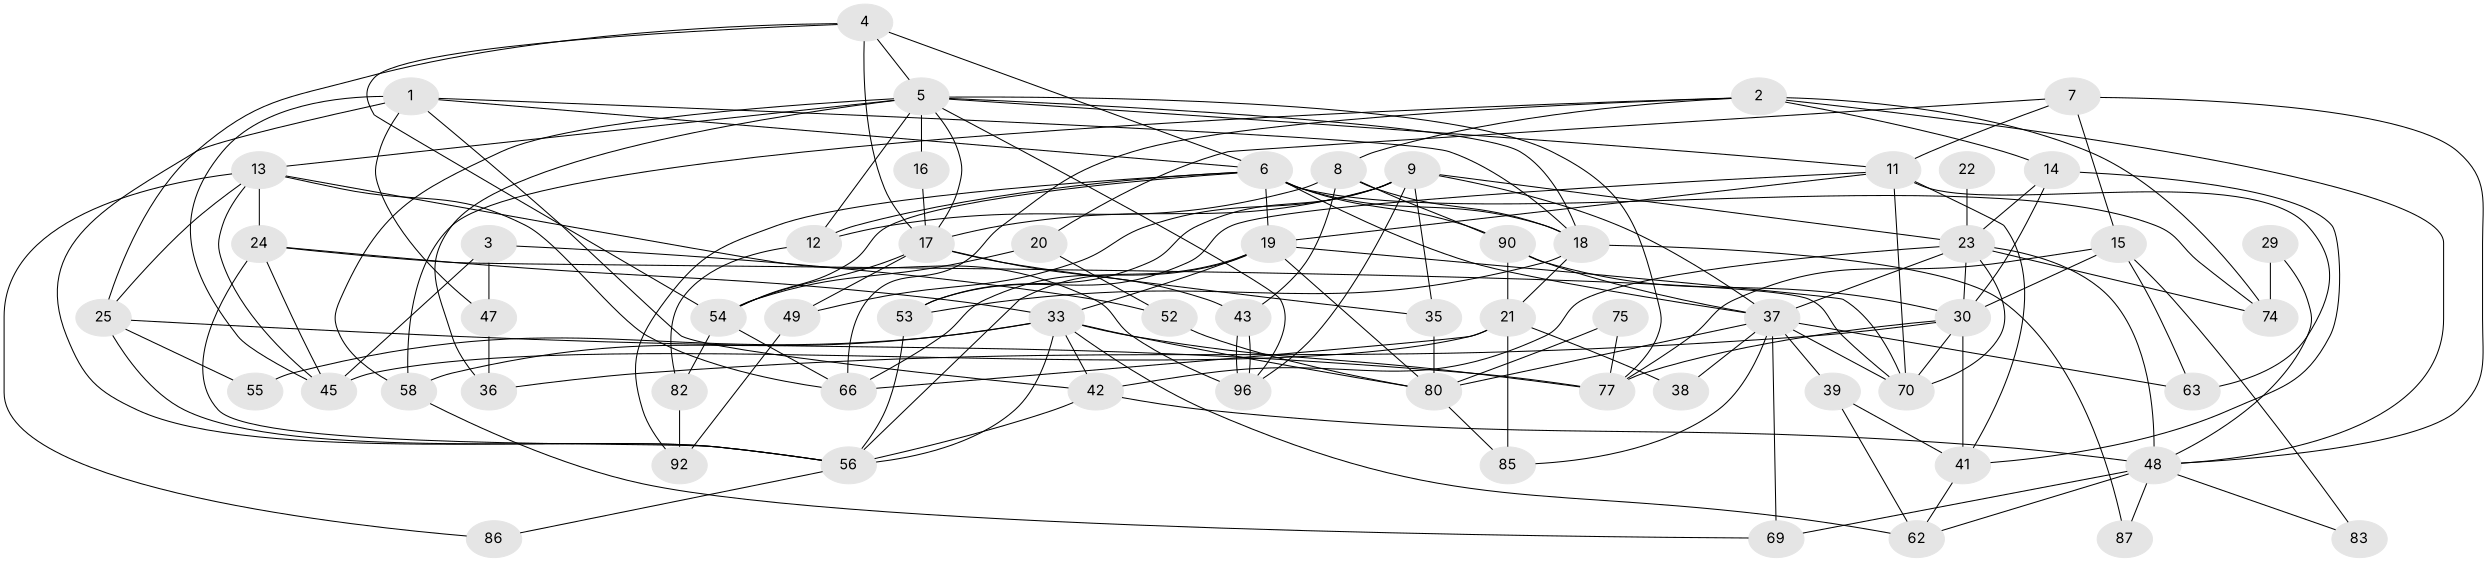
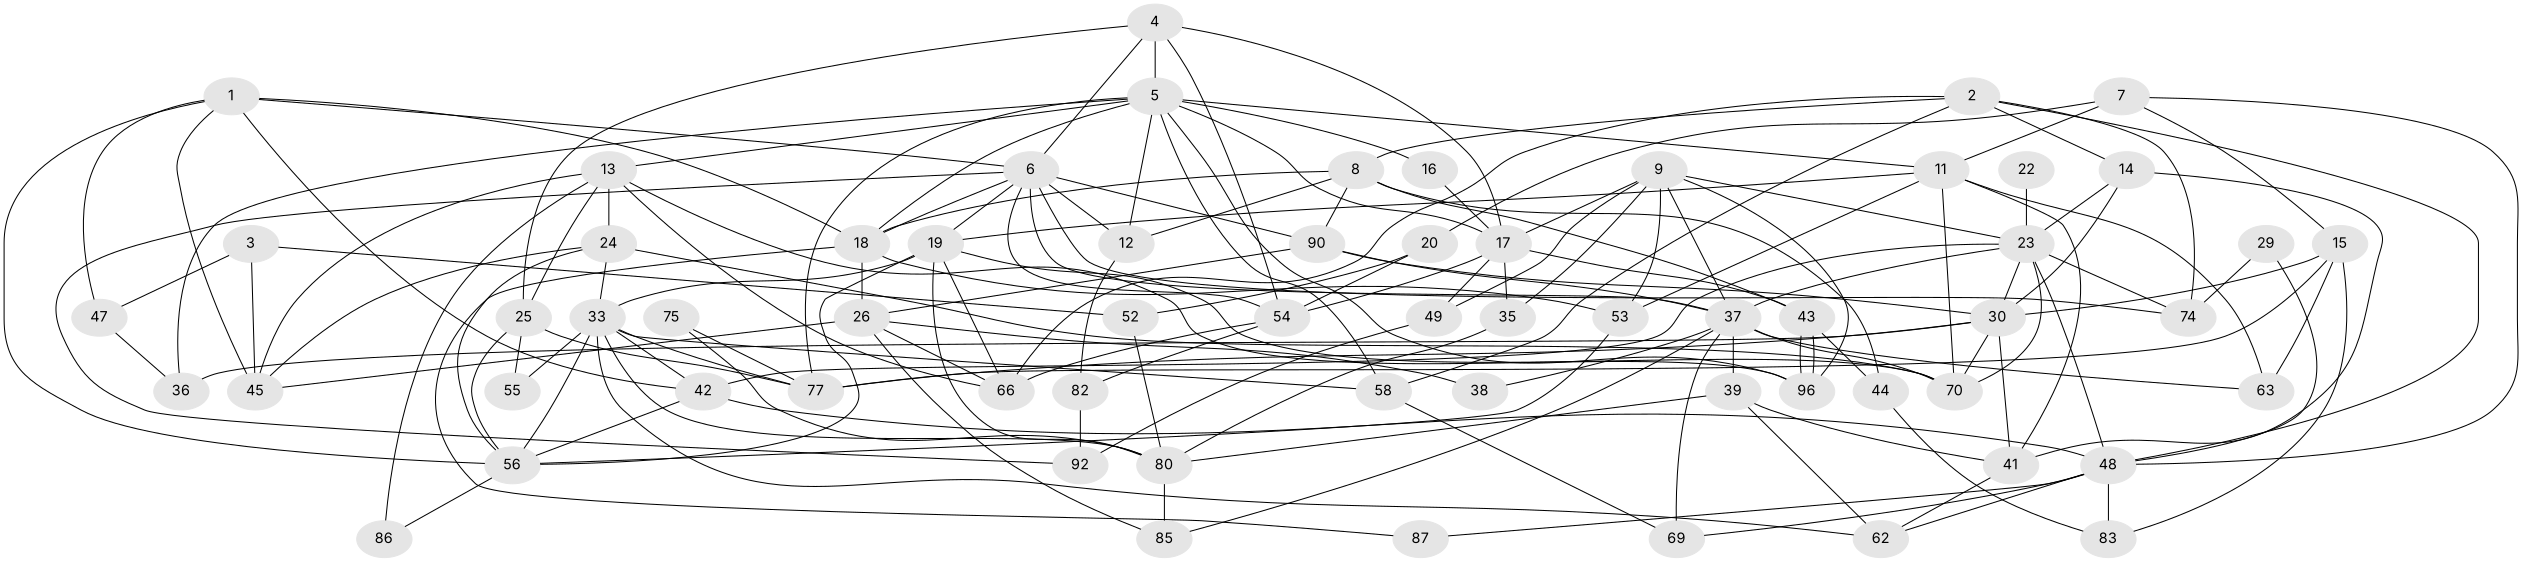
  graph {
    fontname=Inter
    node [color=gray90 fontname=Inter style=filled]
    edge [fontname=Inter]
    1 [super="+59"]
    6 [super="+88"]
    18 [super="+90"]
    n4 [label=47]
    42 [super="+79"]
    45 [super="+72"]
    56 [super="+71"]
    74
    54 [super="+64"]
    12 [super="+40"]
    n11 [label=90 super="+50"]
    19 [super="+93"]
    37 [super="+91"]
    92
    53
-   21 [super="+47"]
+   21 [super="+47" label=26]
    87
    36
    41 [super="+100"]
    62
    48 [super="+73"]
    86
    2 [super="+46"]
    8 [super="+31"]
    14 [super="+57"]
    58
    66
    43 [super="+94"]
+   44
    23 [super="+97"]
    30 [super="+67"]
    83
    69
    3
    52 [super="+65"]
    80 [super="+98"]
    4 [super="+68"]
    5 [super="+61"]
    17 [super="+76"]
    25 [super="+78"]
    11 [super="+28"]
    13 [super="+95"]
    16
    77
    96
    35 [super="+84"]
    49
    55
    82
    63
    70 [super="+81"]
    24 [super="+26"]
    33 [super="+60"]
    38
    85
    39
    7 [super="+89"]
    15 [super="+51"]
    20 [super="+99"]
    9 [super="+32"]
    22
    29
    75
    1 -- 6
    1 -- 18
    1 -- n4
    1 -- 42
    1 -- 45
    1 -- 56
    6 -- 18
    6 -- 74
    6 -- 54
    6 -- 12
    6 -- n11
    6 -- 19
    6 -- 37 [weight=2]
    6 -- 92
    18 -- 53
    18 -- 21
    18 -- 87
    n4 -- 36
    42 -- 56
    42 -- 48
    56 -- 86
    54 -- 66
    54 -- 82
    12 -- 82
    n11 -- 37
    n11 -- 21
    n11 -- 30
    19 -- 56
    19 -- 66
    19 -- 80
    19 -- 70
    19 -- 33
    37 -- 69
-   37 -- 80
+   39 -- 80
    37 -- 63
    37 -- 70
    37 -- 38
    37 -- 85
    37 -- 39
    53 -- 56
    21 -- 45
    21 -- 66
    21 -- 38
    21 -- 85
    41 -- 62
    48 -- 87
    48 -- 62
    48 -- 83
    48 -- 69
    2 -- 74
    2 -- 48
    2 -- 8
    2 -- 14
    2 -- 58
    2 -- 66
    8 -- 18
    8 -- 12
    8 -- n11
    8 -- 43
+   8 -- 44
    14 -- 41
    14 -- 23
    14 -- 30
    58 -- 69
+   43 -- 44
    43 -- 96
    43 -- 96
+   44 -- 83
    23 -- 42
    23 -- 74
    23 -- 37
    23 -- 48
    23 -- 30
    23 -- 70
    30 -- 36
    30 -- 41
    30 -- 77
    30 -- 70
    3 -- n4
    3 -- 45
    3 -- 52
    52 -- 80
    80 -- 85
    4 -- 6
    4 -- 54
    4 -- 5
    4 -- 17
    4 -- 25
    5 -- 18
    5 -- 12
    5 -- 36
    5 -- 58
    5 -- 17
    5 -- 11
    5 -- 13
    5 -- 16
    5 -- 77
    5 -- 96
    17 -- 54 [weight=2]
    17 -- 43
    17 -- 35
    17 -- 49
    25 -- 56
    25 -- 77
    25 -- 55
    11 -- 19
    11 -- 53
    11 -- 41
    11 -- 63
    11 -- 70
    13 -- 45
    13 -- 86
    13 -- 66
    13 -- 25
    13 -- 96
    13 -- 24
    16 -- 17
    35 -- 80
    49 -- 92
    82 -- 92
    24 -- 45
    24 -- 56
    24 -- 70
    24 -- 33
    33 -- 42
    33 -- 56
    33 -- 62
    33 -- 58
    33 -- 80
    33 -- 77
    33 -- 55
    39 -- 41
    39 -- 62
    7 -- 48
    7 -- 11
    7 -- 15
    7 -- 20
    15 -- 30
    15 -- 83
    15 -- 77
    15 -- 63
    20 -- 54 [weight=2]
    20 -- 52
    9 -- 37
    9 -- 53
    9 -- 23
    9 -- 17
    9 -- 96
    9 -- 35
    9 -- 49
    22 -- 23 [weight=2]
    29 -- 74
    29 -- 48
    75 -- 80
    75 -- 77
  }
